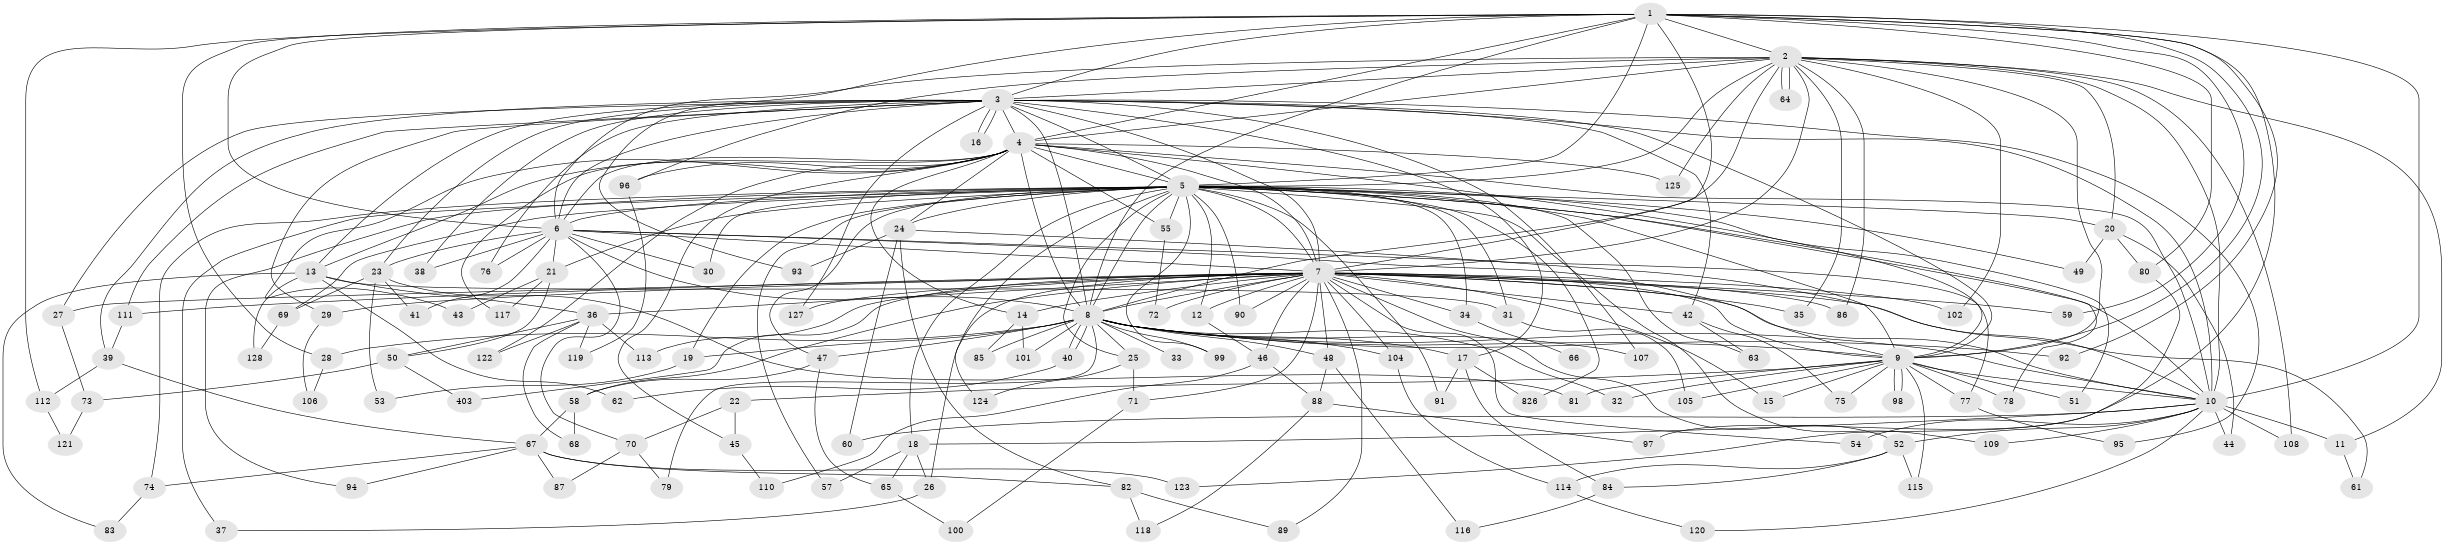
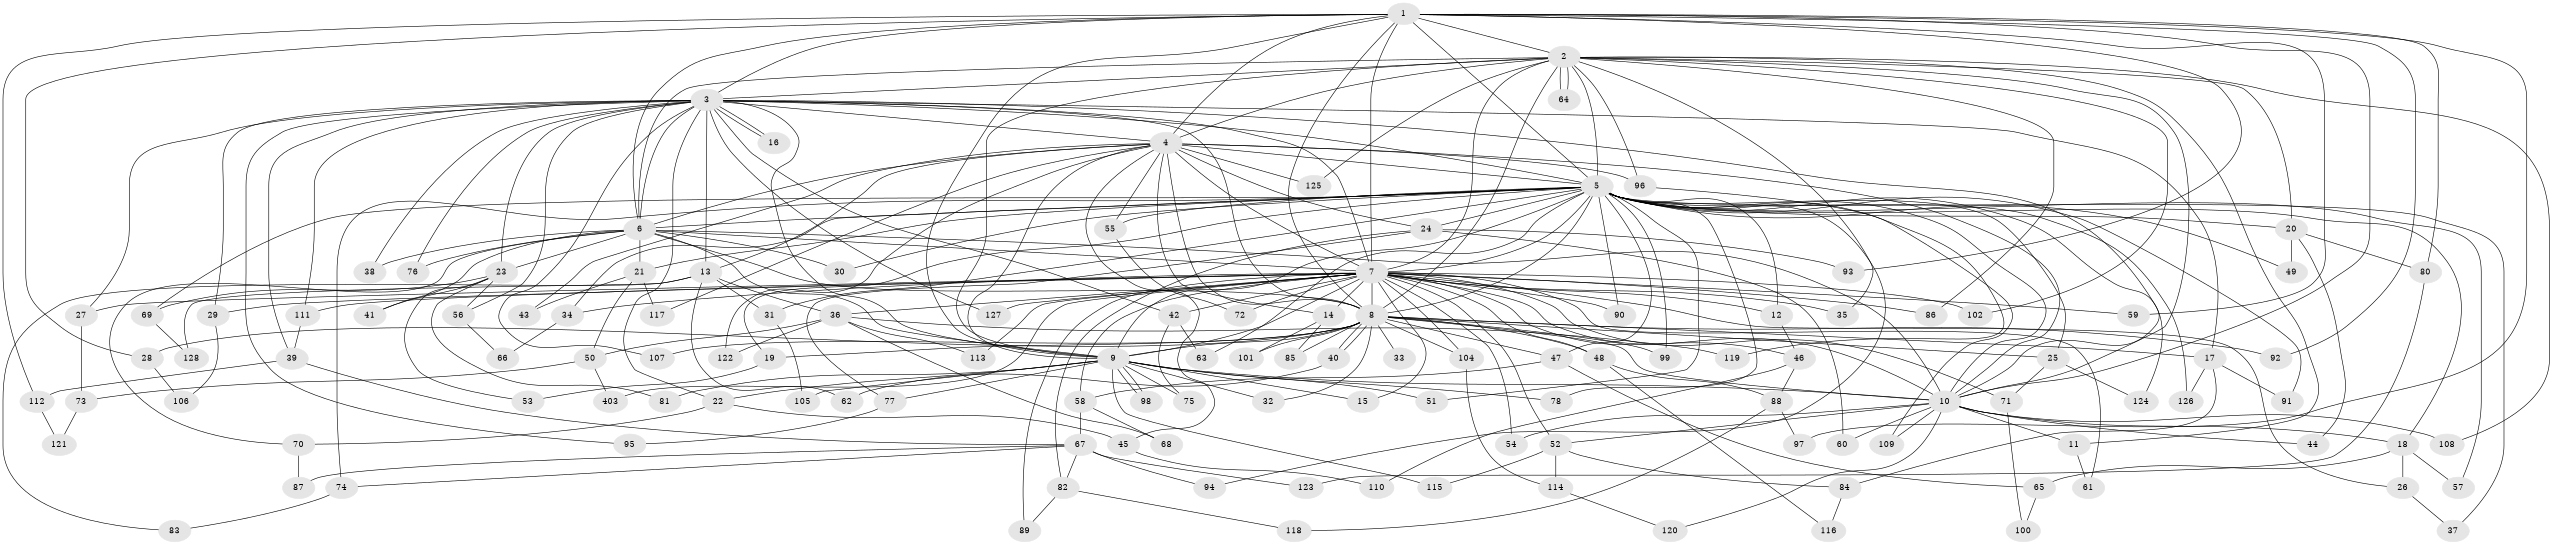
  graph {
    node [color=gray90 style=filled]
    1
    2
    3
    4
    5
    6
    7
    8
    9
    10
    28
    59
    80
    92
    93
    97
    112
    11
    20
    35
    64
    86
    96
    102
    108
    125
    13
    16
    17
    22
    23
    27
    29
    38
    39
    42
+   56
    76
    95
    107
    111
    127
    14
    24
    43
    45
    55
    117
    122
    12
    18
    19
    21
    25
    30
    31
    34
    37
    47
    49
    51
    57
    63
    69
    74
    78
    90
    91
    94
    99
    109
    124
-   126 [label=826]
+   126
    41
    70
    15
    26
    36
    46
    48
    52
    54
    58
    61
    71
    72
    89
    n88 [label=403]
    104
    113
    33
    32
    40
-   79
    85
    101
    75
    77
    81
    98
    105
    115
    44
    60
    120
    106
    123
    121
    119
    62
    83
    128
    84
    53
    73
    67
    66
    82
    110
    65
    50
    87
    68
    88
    116
    114
    100
    118
    1 -- 2
    1 -- 3
    1 -- 4
    1 -- 5
    1 -- 6
    1 -- 7
    1 -- 8
    1 -- 9
    1 -- 10
    1 -- 28
    1 -- 59
    1 -- 80
    1 -- 92
    1 -- 93
    1 -- 97
    1 -- 112
    2 -- 3
    2 -- 4
    2 -- 5
    2 -- 6
    2 -- 7
    2 -- 8
    2 -- 9
    2 -- 10
    2 -- 11
    2 -- 20
    2 -- 35
    2 -- 64
    2 -- 64
    2 -- 86
    2 -- 96
    2 -- 102
    2 -- 108
    2 -- 125
    3 -- 4
    3 -- 5
    3 -- 6
    3 -- 7
    3 -- 8
    3 -- 9
    3 -- 10
    3 -- 13
    3 -- 16
    3 -- 16
    3 -- 17
+   3 -- 22
    3 -- 23
    3 -- 27
    3 -- 29
    3 -- 38
    3 -- 39
    3 -- 42
+   3 -- 56
    3 -- 76
    3 -- 95
    3 -- 107
    3 -- 111
    3 -- 127
    4 -- 5
    4 -- 6
    4 -- 7
    4 -- 8
    4 -- 9
    4 -- 10
    4 -- 96
    4 -- 125
    4 -- 13
    4 -- 14
    4 -- 24
    4 -- 43
    4 -- 45
    4 -- 55
    4 -- 117
    4 -- 122
    5 -- 6
    5 -- 7
    5 -- 8
    5 -- 9
    5 -- 10
    5 -- 20
    5 -- 24
    5 -- 55
    5 -- 12
    5 -- 18
    5 -- 19
    5 -- 21
    5 -- 25
    5 -- 30
    5 -- 31
    5 -- 34
    5 -- 37
    5 -- 47
    5 -- 49
    5 -- 51
    5 -- 57
    5 -- 63
    5 -- 69
    5 -- 74
    5 -- 78
    5 -- 90
    5 -- 91
    5 -- 94
    5 -- 99
    5 -- 109
    5 -- 124
    5 -- 126
    6 -- 7
    6 -- 8
    6 -- 9
    6 -- 10
    6 -- 23
    6 -- 38
    6 -- 76
    6 -- 21
    6 -- 30
    6 -- 41
    6 -- 70
    7 -- 8
    7 -- 9
    7 -- 10
    7 -- 59
    7 -- 35
    7 -- 86
    7 -- 102
    7 -- 27
    7 -- 29
    7 -- 42
    7 -- 111
    7 -- 127
    7 -- 14
    7 -- 12
    7 -- 34
    7 -- 90
    7 -- 15
    7 -- 26
    7 -- 36
    7 -- 46
    7 -- 48
    7 -- 52
    7 -- 54
    7 -- 58
    7 -- 61
    7 -- 71
    7 -- 72
    7 -- 89
    7 -- n88
    7 -- 104
    7 -- 113
    8 -- 9
    8 -- 10
    8 -- 28
    8 -- 92
    8 -- 17
    8 -- 107
    8 -- 19
    8 -- 25
    8 -- 47
    8 -- 99
    8 -- 48
    8 -- 104
    8 -- 33
    8 -- 32
    8 -- 40
    8 -- 40
-   8 -- 79
    8 -- 85
    8 -- 101
    9 -- 10
    9 -- 22
    9 -- 51
    9 -- 78
    9 -- 15
    9 -- 32
    9 -- 75
    9 -- 77
    9 -- 81
    9 -- 98
    9 -- 98
    9 -- 105
    9 -- 115
    10 -- 11
    10 -- 108
    10 -- 18
    10 -- 109
    10 -- 52
    10 -- 54
    10 -- 44
    10 -- 60
    10 -- 120
    28 -- 106
    80 -- 123
    112 -- 121
    11 -- 61
    20 -- 80
    20 -- 49
    20 -- 44
    96 -- 119
    13 -- 31
    13 -- 36
    13 -- 62
    13 -- 83
    13 -- 128
    17 -- 91
    17 -- 126
    17 -- 84
    22 -- 45
    22 -- 70
+   23 -- 56
    23 -- 69
    23 -- 41
    23 -- 81
    23 -- 53
    27 -- 73
    29 -- 106
    39 -- 112
    39 -- 67
    42 -- 63
    42 -- 75
+   56 -- 66
    111 -- 39
    14 -- 85
    14 -- 101
    24 -- 93
    24 -- 77
    24 -- 60
    24 -- 82
    45 -- 110
    55 -- 72
    12 -- 46
    18 -- 57
    18 -- 26
    18 -- 65
    19 -- 53
    21 -- 43
    21 -- 117
    21 -- 50
    25 -- 124
    25 -- 71
    31 -- 105
    34 -- 66
    47 -- 58
    47 -- 65
    69 -- 128
    74 -- 83
-   70 -- 79
    70 -- 87
    26 -- 37
    36 -- 122
    36 -- 113
    36 -- 119
    36 -- 50
    36 -- 68
    46 -- 110
    46 -- 88
    48 -- 88
    48 -- 116
    52 -- 115
    52 -- 84
    52 -- 114
    58 -- 67
    58 -- 68
    71 -- 100
    104 -- 114
    40 -- 62
    77 -- 95
    84 -- 116
    73 -- 121
    67 -- 74
    67 -- 94
    67 -- 123
    67 -- 82
    67 -- 87
    82 -- 89
    82 -- 118
    65 -- 100
    50 -- n88
    50 -- 73
    88 -- 97
    88 -- 118
    114 -- 120
  }
